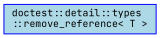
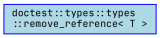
  digraph {
    rankdir=TB
    fontname="JetBrains Mono"
-   n1 [color=blue fillcolor=lightblue fontname="JetBrains Mono" fontsize=10 height=0.2 label="doctest::detail::types\l::remove_reference\< T \>" shape=record style=filled width=0.4]
+   n1 [color=blue fillcolor=lightblue fontname="JetBrains Mono" fontsize=10 height=0.2 label="doctest::types::types\l::remove_reference\< T \>" shape=record style=filled width=0.4]
  }
